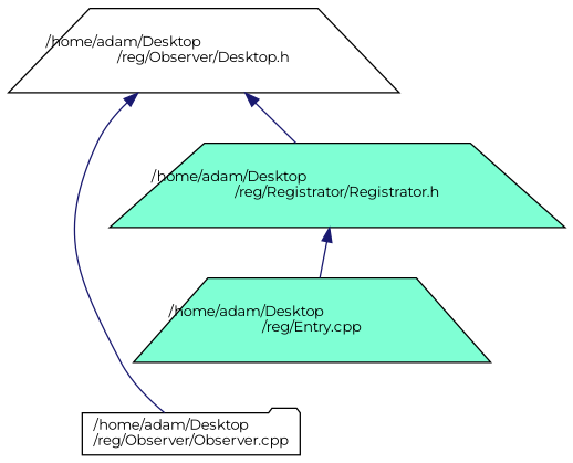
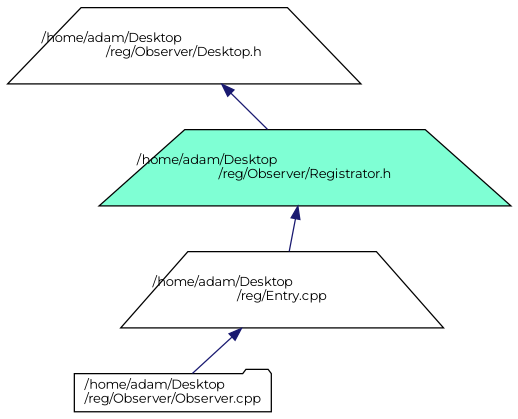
  digraph {
    fontname=Montserrat
    node [color=black fillcolor=white fontname=Montserrat fontsize=10 shape=trapezium style=filled]
    edge [color=midnightblue dir=back fontname=Montserrat fontsize=10 labelfontname=Helvetica labelfontsize=10 style=solid]
    n1 [fontcolor=black height=0.2 label="/home/adam/Desktop\l/reg/Observer/Desktop.h" width=0.4]
    n2 [height=0.2 label="/home/adam/Desktop\l/reg/Observer/Observer.cpp" shape=folder width=0.4]
-   n3 [fillcolor=aquamarine height=0.2 label="/home/adam/Desktop\l/reg/Registrator/Registrator.h" width=0.4]
-   n4 [fillcolor=aquamarine height=0.2 label="/home/adam/Desktop\l/reg/Entry.cpp" width=0.4]
-   n1 -> n2
+   n3 [fillcolor=aquamarine height=0.2 label="/home/adam/Desktop\l/reg/Observer/Registrator.h" width=0.4]
+   n4 [height=0.2 label="/home/adam/Desktop\l/reg/Entry.cpp" width=0.4]
+   n4 -> n2
    n1 -> n3
    n3 -> n4
  }
